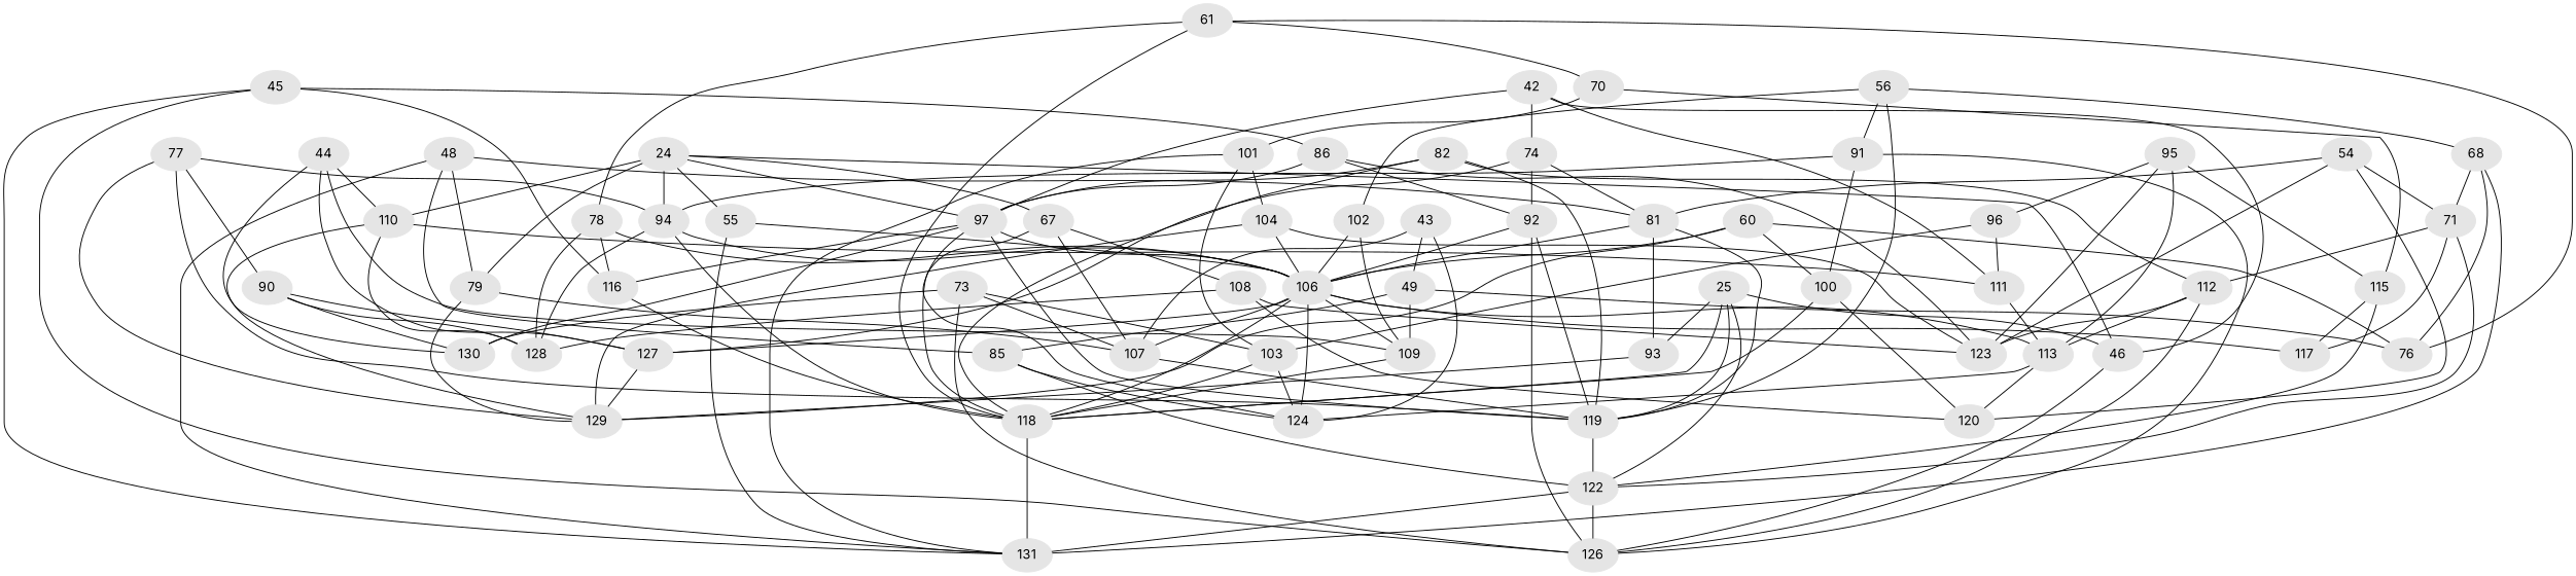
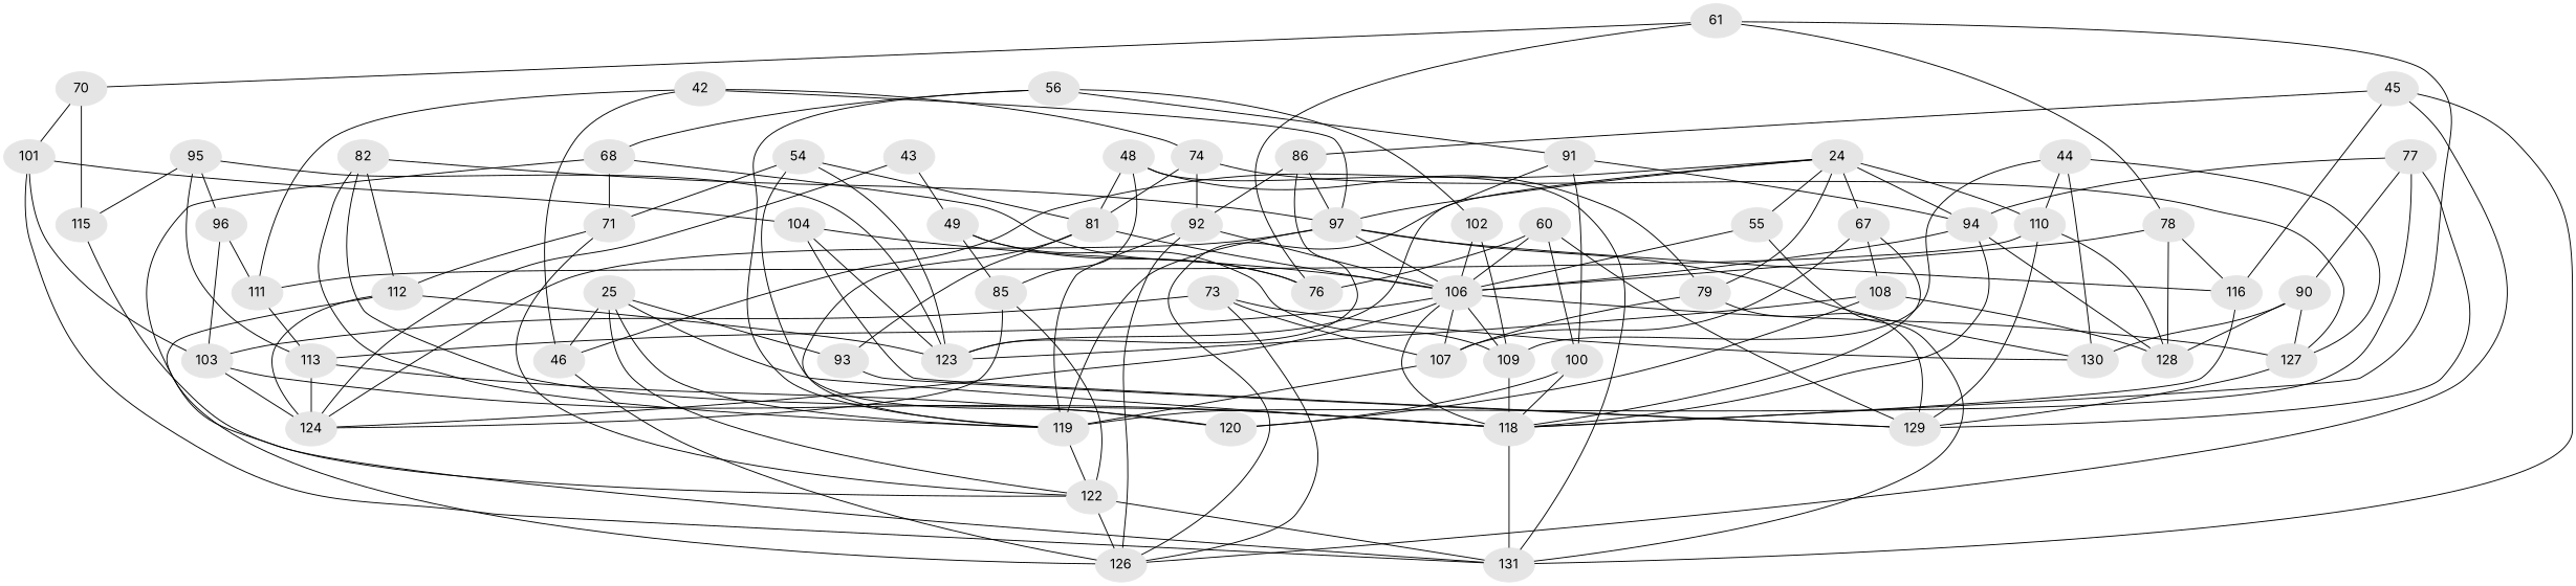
  graph {
    fontname=Inter
    node [color=gray90 fontname=Inter style=filled]
    edge [fontname=Inter]
    24 [super="+3+5+11"]
    46
    55
    67 [super="+63"]
    79
    94 [super="+32+58"]
    97 [super="+7+17+66"]
    110 [super="+14"]
    123 [super="+22+27"]
    126 [super="+98"]
    131 [super="+121"]
    106 [super="+75+62+99"]
    118 [super="+114+105"]
    107 [super="+8+28"]
    108
    129 [super="+65"]
    128 [super="+9"]
    119 [super="+39+40+72"]
    124 [super="+20"]
    130
    116
    111
    25 [super="+13"]
    93
    122 [super="+41"]
    42
    74
    127 [super="+125"]
    81 [super="+34+80"]
    92 [super="+69"]
    113 [super="+51"]
    43
    49
    109 [super="+6+87"]
    85
    76
    44
    45
    86
    96
    103 [super="+89"]
    48
    71 [super="+19"]
    112 [super="+1+26"]
-   117
    54
    120
    70
    101
    115
    56
    68
    91
    102
    100
    60
    61
    78 [super="+64"]
    104 [super="+84"]
    73
    77
    90
    82
    95
    24 -- 46
    24 -- 55
    24 -- 67
    24 -- 79
    24 -- 94 [weight=2]
    24 -- 97
    24 -- 110 [weight=2]
+   24 -- 123
    46 -- 126
    55 -- 131
    55 -- 106
    67 -- 118 [weight=2]
    67 -- 107 [weight=2]
    67 -- 108
    79 -- 107
    79 -- 129
    94 -- 106
    94 -- 118 [weight=2]
    94 -- 128
    97 -- 106 [weight=2]
    97 -- 119
    97 -- 124
    97 -- 130
    97 -- 116
    110 -- 129
    110 -- 128
    110 -- 111
    106 -- 118 [weight=3]
    106 -- 107 [weight=2]
    106 -- 124 [weight=2]
    106 -- 127 [weight=2]
    106 -- 113 [weight=2]
    106 -- 109 [weight=2]
-   106 -- 117 [weight=2]
    118 -- 131 [weight=3]
    107 -- 119
    108 -- 123
    108 -- 128
    108 -- 120
    119 -- 122 [weight=2]
    116 -- 118
    111 -- 113
    25 -- 46
    25 -- 118
    25 -- 119
    25 -- 93 [weight=2]
    25 -- 122
    93 -- 129
    122 -- 126 [weight=2]
    122 -- 131 [weight=2]
    42 -- 46
    42 -- 97
    42 -- 111
    42 -- 74
    74 -- 127
    74 -- 81
    74 -- 92
    127 -- 129
    81 -- 106 [weight=3]
    81 -- 119
    81 -- 93
    92 -- 126 [weight=2]
    92 -- 106
    92 -- 119
    113 -- 124
    113 -- 120
-   43 -- 107
    43 -- 124
    43 -- 49
    49 -- 109
    49 -- 85
    49 -- 76
    109 -- 118 [weight=2]
    85 -- 124
    85 -- 122
    44 -- 110
    44 -- 130
    44 -- 127
    44 -- 109
    45 -- 126
    45 -- 131
    45 -- 116
    45 -- 86
    86 -- 97
    86 -- 123
    86 -- 92
    96 -- 111
    96 -- 103
    103 -- 118
    103 -- 124 [weight=2]
    48 -- 79
    48 -- 131
    48 -- 81
    48 -- 85
    71 -- 122
    71 -- 112 [weight=2]
-   71 -- 117
    112 -- 123
    112 -- 126 [weight=2]
-   112 -- 113 [weight=2]
+   112 -- 124 [weight=2]
    54 -- 123
    54 -- 81
    54 -- 71
    54 -- 120
    70 -- 101
    70 -- 115
    101 -- 131
    101 -- 103
    101 -- 104
    115 -- 122
-   115 -- 117
    56 -- 119
    56 -- 68
    56 -- 91
    56 -- 102
    68 -- 131
    68 -- 76
    68 -- 71
    91 -- 94
    91 -- 126
    91 -- 100
    102 -- 106
    102 -- 109 [weight=2]
    100 -- 118
    100 -- 120
    60 -- 106
    60 -- 129
    60 -- 76
    60 -- 100
    61 -- 118
    61 -- 76
    61 -- 70
    61 -- 78
    78 -- 106 [weight=2]
    78 -- 128 [weight=2]
    78 -- 116
    104 -- 123 [weight=2]
    104 -- 106
    104 -- 129 [weight=2]
    73 -- 126
    73 -- 107
    73 -- 130
    73 -- 103
    77 -- 94
    77 -- 129
    77 -- 119
    77 -- 90
    90 -- 128
    90 -- 130
    90 -- 127
    82 -- 97
    82 -- 118
    82 -- 119
    82 -- 112
    95 -- 123
    95 -- 113
    95 -- 96
    95 -- 115
  }
